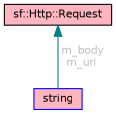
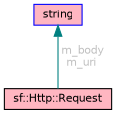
  digraph {
    node [fillcolor=lightpink fontname=Helvetica fontsize=10 shape=box style=filled]
    n1 [color=black fontcolor=black height=0.2 label="sf::Http::Request" width=0.4]
    n2 [color=blue height=0.2 label=string width=0.4]
-   n1 -> n2 [color=teal dir=back fontcolor=grey fontname=Helvetica fontsize=10 label=" m_body\nm_uri" labelfontname=Helvetica labelfontsize=10 style=solid]
+   n2 -> n1 [color=teal dir=back fontcolor=grey fontname=Helvetica fontsize=10 label=" m_body\nm_uri" labelfontname=Helvetica labelfontsize=10 style=solid]
  }
